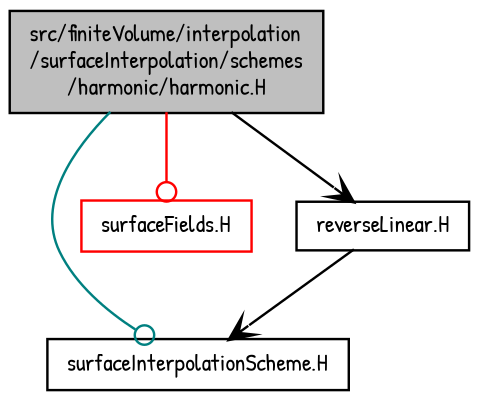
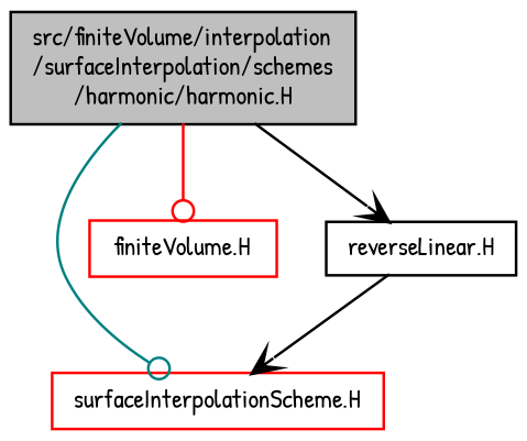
  digraph {
    fontname="Patrick Hand"
    node [color=black fontname="Patrick Hand" fontsize=10 shape=record]
    edge [arrowhead=odot color=black fontname="Patrick Hand" fontsize=10 labelfontname=FreeSans labelfontsize=10 style=solid]
    n1 [fillcolor=grey75 fontcolor=black height=0.2 label="src/finiteVolume/interpolation\l/surfaceInterpolation/schemes\l/harmonic/harmonic.H" style=filled width=0.4]
-   n2 [height=0.2 label="surfaceInterpolationScheme.H" width=0.4]
-   n3 [color=red height=0.2 label="surfaceFields.H" width=0.4]
+   n2 [color=red height=0.2 label="surfaceInterpolationScheme.H" width=0.4]
+   n3 [color=red height=0.2 label="finiteVolume.H" width=0.4]
    n4 [height=0.2 label="reverseLinear.H" width=0.4]
    n1 -> n2 [color=teal]
    n1 -> n3 [color=red]
    n1 -> n4 [arrowhead=vee]
    n4 -> n2 [arrowhead=vee]
  }
